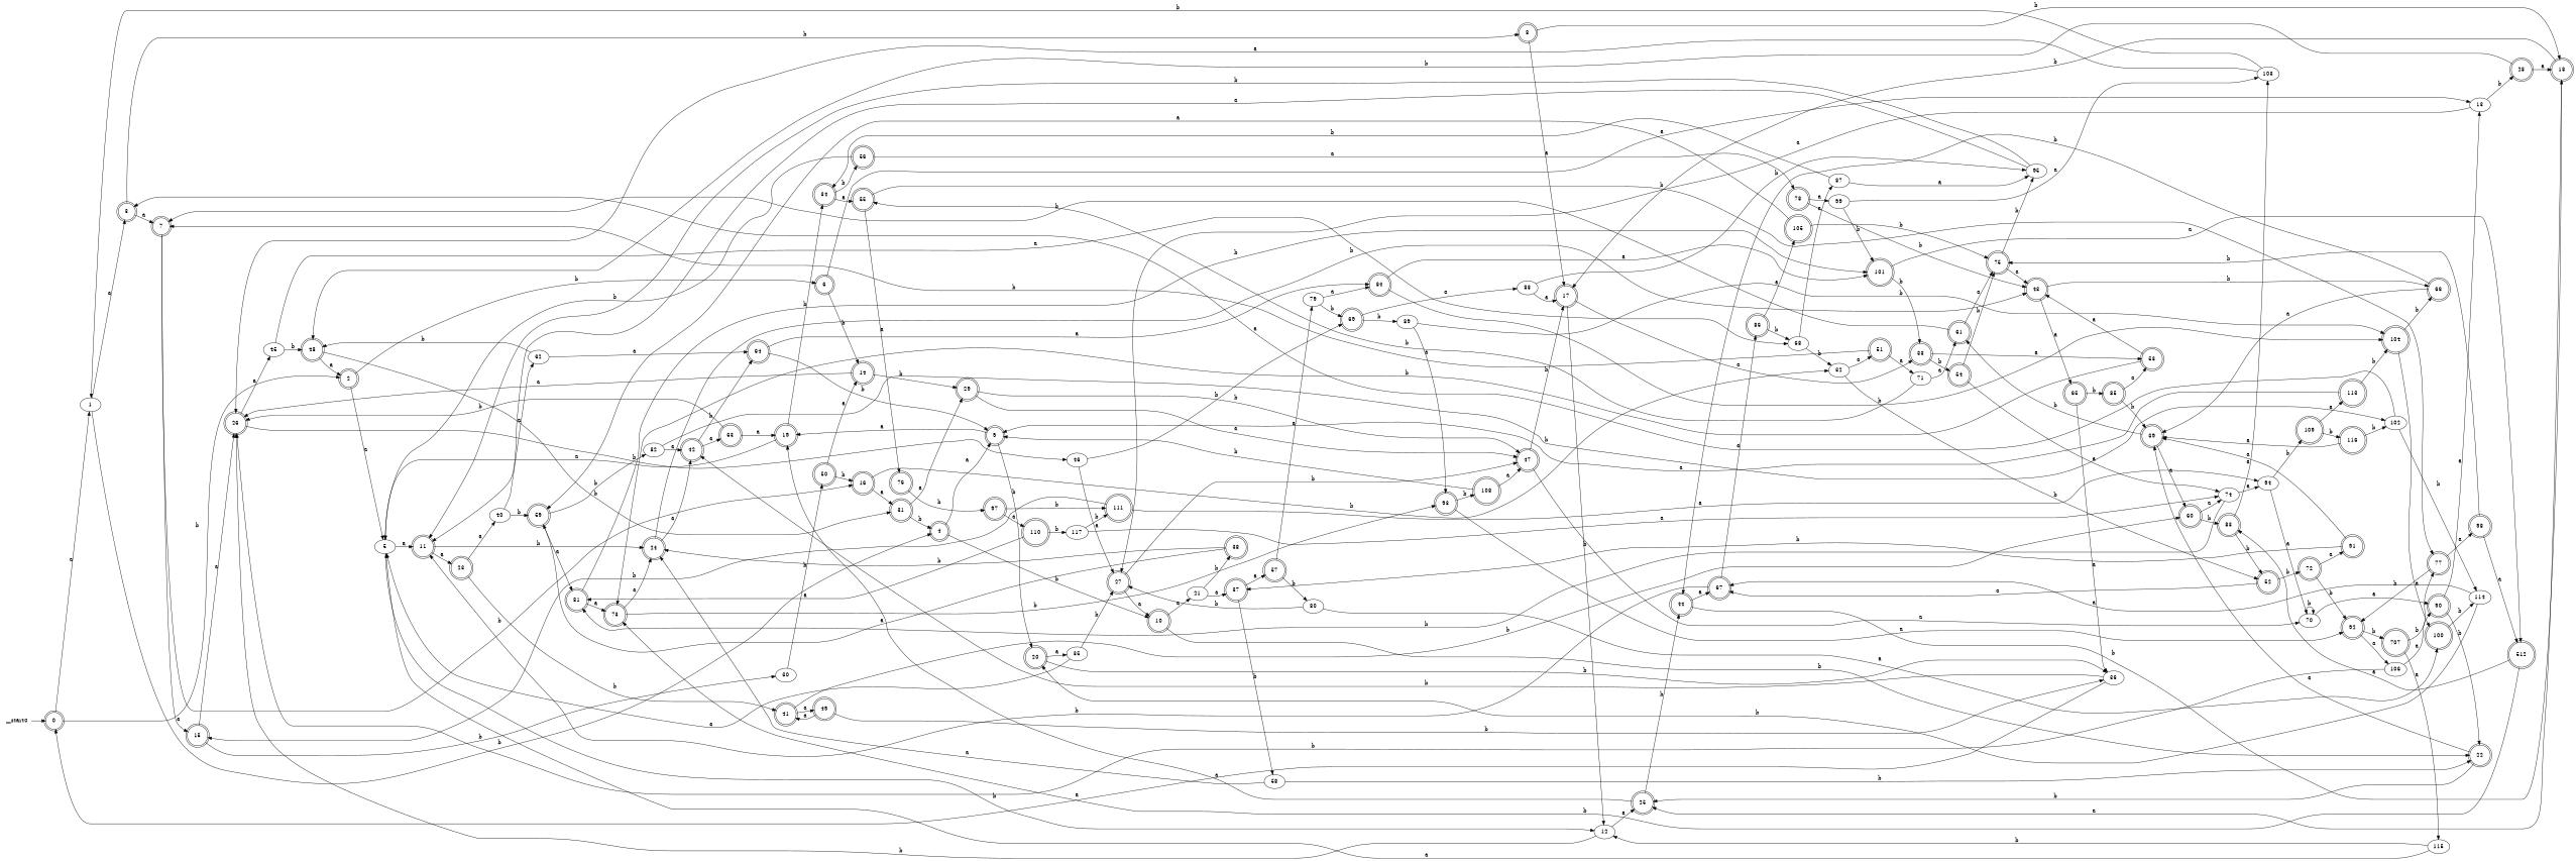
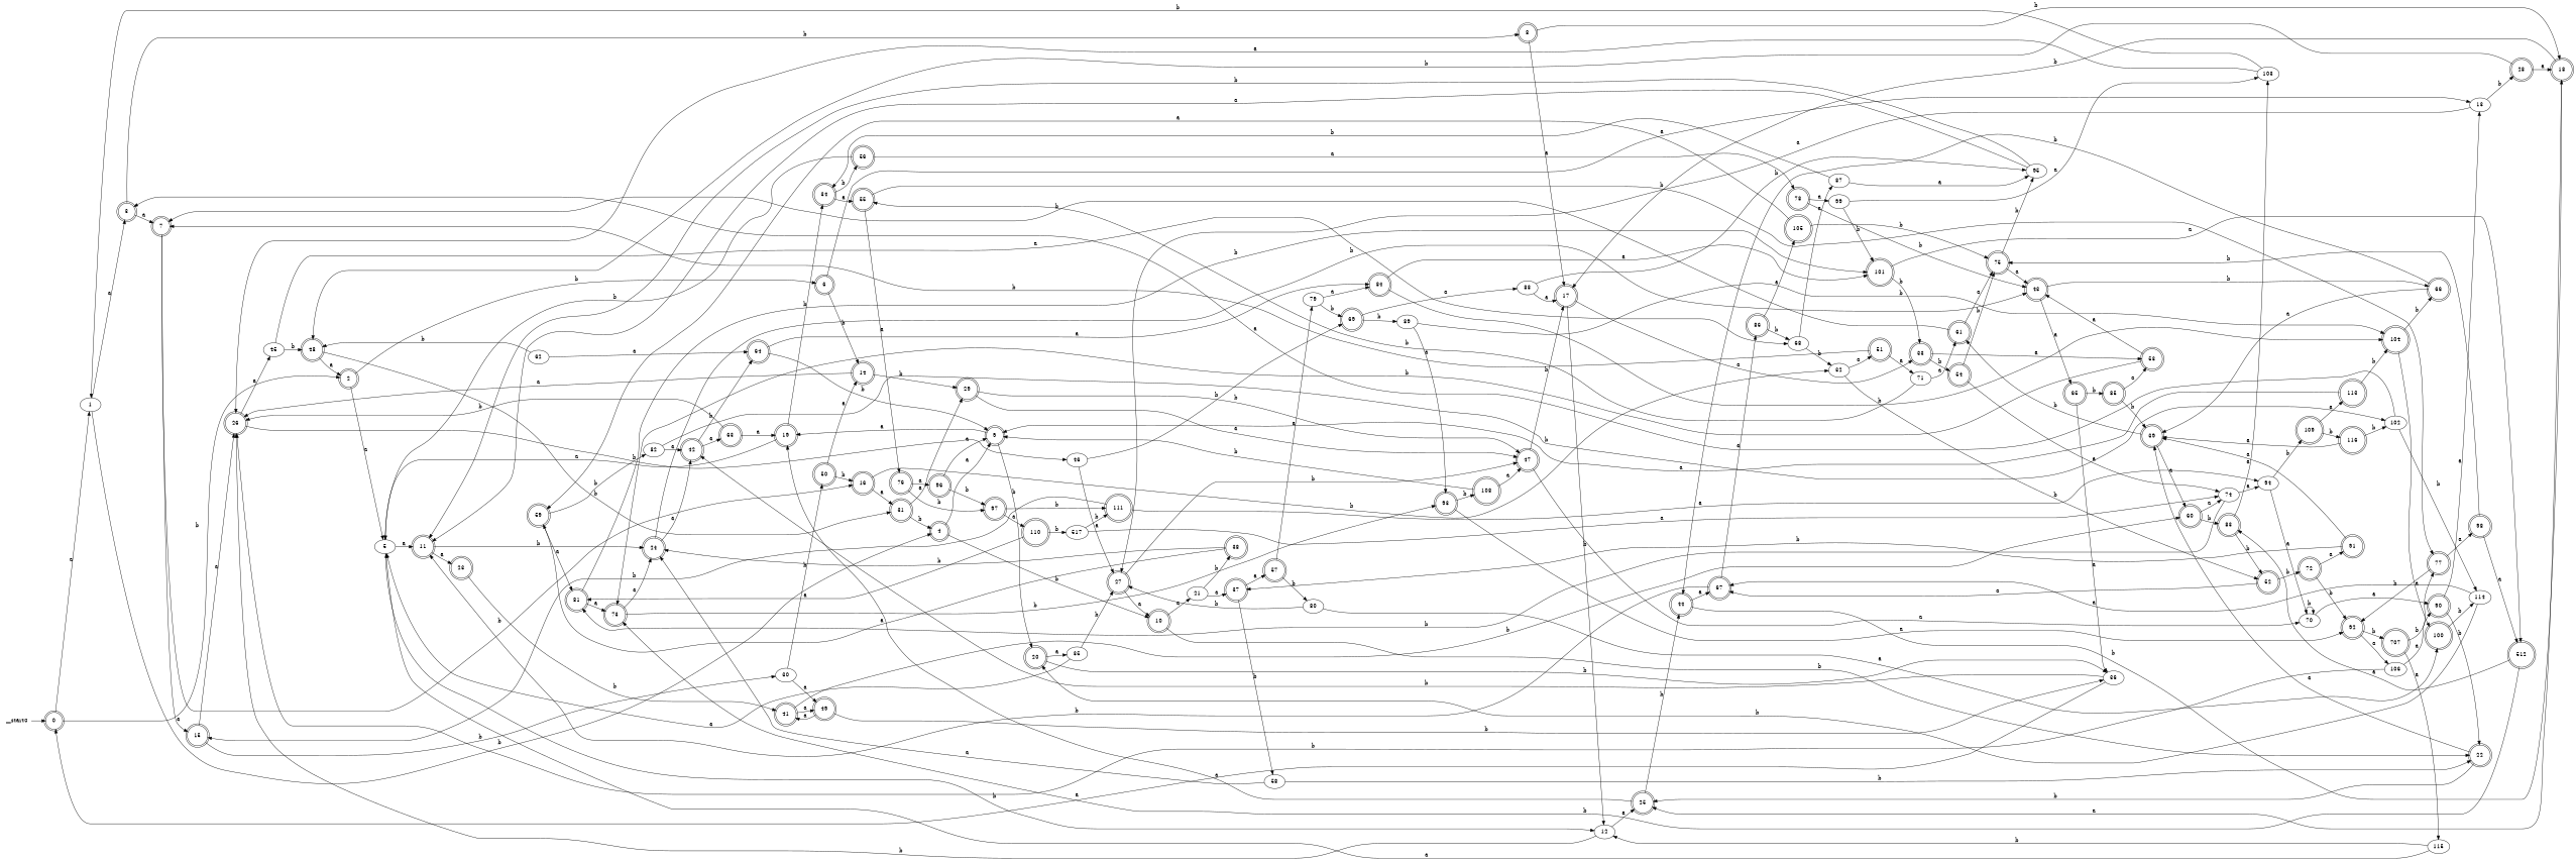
  digraph {
    rankdir=LR
    node [shape=doublecircle]
    __start0 [shape=none]
    0
    1 [shape=""]
    2
    3
    4
    5 [shape=""]
    6
    7
    8
    9
    10
    11
    12 [shape=""]
    13 [shape=""]
    14
    15
    16
    17
    18
    19
    20
    21 [shape=""]
    22
    23
    24
    25
    26
    27
    28
    29
    30 [shape=""]
    31
    32 [shape=""]
    33
    34
    35 [shape=""]
    36 [shape=""]
    37
    38
    39
-   40 [shape=""]
    41
    42
    43
    44
    45 [shape=""]
    46 [shape=""]
    47
    48
    49
    50
    51
    52
    53
    54
    55
    56
    57
    58 [shape=""]
    59
    60
    61
    62 [shape=""]
    63
    64
    65
    66
    67
    68 [shape=""]
    69
    70 [shape=""]
    71 [shape=""]
    72
    73
    74 [shape=""]
    75
    76
    77
    78
    79 [shape=""]
    80 [shape=""]
    81
    82 [shape=""]
    83
    84
    85
    86
    87 [shape=""]
    88 [shape=""]
    89 [shape=""]
    90
    91
    92
    93
    94 [shape=""]
    95 [shape=""]
+   96
    97
    98
    99 [shape=""]
    100
    101
    102 [shape=""]
    103 [shape=""]
    104
    105
    106 [shape=""]
    n109 [label=707]
    108
    109
    110
    111
    n114 [label=512]
    114 [shape=""]
    115 [shape=""]
    113
    116
-   117 [shape=""]
+   117 [label=517 shape=""]
    __start0 -> 0
    0 -> 1 [label=a]
    0 -> 2 [label=b]
    1 -> 3 [label=a]
    1 -> 4 [label=b]
    2 -> 5 [label=a]
    2 -> 6 [label=b]
    3 -> 7 [label=a]
    3 -> 8 [label=b]
    4 -> 9 [label=a]
    4 -> 10 [label=b]
    5 -> 11 [label=a]
    5 -> 12 [label=b]
    6 -> 13 [label=a]
    6 -> 14 [label=b]
    7 -> 15 [label=a]
    7 -> 16 [label=b]
    8 -> 17 [label=a]
    8 -> 18 [label=b]
    9 -> 19 [label=a]
    9 -> 20 [label=b]
    10 -> 21 [label=a]
    10 -> 22 [label=b]
    11 -> 23 [label=a]
    11 -> 24 [label=b]
    12 -> 25 [label=a]
    12 -> 26 [label=b]
    13 -> 27 [label=a]
    13 -> 28 [label=b]
    14 -> 26 [label=a]
    14 -> 29 [label=b]
    15 -> 26 [label=a]
    15 -> 30 [label=b]
    16 -> 31 [label=a]
    16 -> 32 [label=b]
    17 -> 12 [label=b]
    17 -> 33 [label=a]
    18 -> 17 [label=b]
    18 -> 25 [label=a]
    19 -> 5 [label=a]
    19 -> 34 [label=b]
    20 -> 35 [label=a]
    20 -> 36 [label=b]
    21 -> 37 [label=a]
    21 -> 38 [label=b]
    22 -> 25 [label=b]
    22 -> 39 [label=a]
-   23 -> 40 [label=a]
    23 -> 41 [label=b]
    24 -> 42 [label=a]
    24 -> 43 [label=b]
    25 -> 19 [label=a]
    25 -> 44 [label=b]
    26 -> 45 [label=a]
    26 -> 46 [label=b]
    27 -> 10 [label=a]
    27 -> 47 [label=b]
    28 -> 18 [label=a]
    28 -> 48 [label=b]
    29 -> 47 [label=a]
    29 -> 47 [label=b]
+   30 -> 49 [label=a]
    30 -> 50 [label=b]
    31 -> 4 [label=b]
    31 -> 29 [label=a]
    32 -> 51 [label=a]
    32 -> 52 [label=b]
    33 -> 53 [label=a]
    33 -> 54 [label=b]
    34 -> 55 [label=a]
    34 -> 56 [label=b]
    35 -> 5 [label=a]
    35 -> 27 [label=b]
    36 -> 0 [label=a]
    36 -> 42 [label=b]
    37 -> 57 [label=a]
    37 -> 58 [label=b]
    38 -> 24 [label=b]
    38 -> 59 [label=a]
    39 -> 60 [label=a]
    39 -> 61 [label=b]
-   40 -> 59 [label=b]
-   40 -> 62 [label=a]
    41 -> 49 [label=a]
    41 -> 60 [label=b]
    42 -> 63 [label=a]
    42 -> 64 [label=b]
    43 -> 65 [label=a]
    43 -> 66 [label=b]
    44 -> 18 [label=b]
    44 -> 67 [label=a]
    45 -> 48 [label=b]
    45 -> 68 [label=a]
    46 -> 27 [label=a]
    46 -> 69 [label=b]
    47 -> 17 [label=b]
    47 -> 70 [label=a]
    48 -> 2 [label=a]
    48 -> 31 [label=b]
    49 -> 36 [label=b]
    49 -> 41 [label=a]
    50 -> 14 [label=a]
    50 -> 16 [label=b]
    51 -> 7 [label=b]
    51 -> 71 [label=a]
    52 -> 67 [label=a]
    52 -> 72 [label=b]
    53 -> 43 [label=a]
    53 -> 73 [label=b]
    54 -> 74 [label=a]
    54 -> 75 [label=b]
    55 -> 76 [label=a]
    55 -> 77 [label=b]
    56 -> 5 [label=b]
    56 -> 78 [label=a]
    57 -> 79 [label=a]
    57 -> 80 [label=b]
    58 -> 22 [label=b]
    58 -> 24 [label=a]
    59 -> 81 [label=a]
    59 -> 82 [label=b]
    60 -> 74 [label=a]
    60 -> 83 [label=b]
    61 -> 7 [label=b]
    61 -> 75 [label=a]
    62 -> 48 [label=b]
    62 -> 64 [label=a]
    63 -> 19 [label=a]
    63 -> 26 [label=b]
    64 -> 9 [label=b]
    64 -> 84 [label=a]
    65 -> 36 [label=a]
    65 -> 85 [label=b]
    66 -> 39 [label=a]
    66 -> 44 [label=b]
    67 -> 11 [label=b]
    67 -> 86 [label=a]
    68 -> 32 [label=b]
    68 -> 87 [label=a]
    69 -> 88 [label=a]
    69 -> 89 [label=b]
    70 -> 70 [label=b]
    70 -> 90 [label=a]
    71 -> 55 [label=b]
    71 -> 61 [label=a]
    72 -> 91 [label=a]
    72 -> 92 [label=b]
    73 -> 24 [label=a]
    73 -> 93 [label=b]
    74 -> 81 [label=b]
    74 -> 94 [label=a]
    75 -> 43 [label=a]
    75 -> 95 [label=b]
+   76 -> 96 [label=a]
    76 -> 97 [label=b]
    77 -> 92 [label=b]
    77 -> 98 [label=a]
    78 -> 43 [label=b]
    78 -> 99 [label=a]
    79 -> 69 [label=b]
    79 -> 84 [label=a]
    80 -> 27 [label=b]
    80 -> 100 [label=a]
    81 -> 73 [label=a]
    81 -> 101 [label=b]
    82 -> 42 [label=a]
    82 -> 102 [label=b]
    83 -> 52 [label=b]
    83 -> 103 [label=a]
    84 -> 101 [label=a]
    84 -> 104 [label=b]
    85 -> 39 [label=b]
    85 -> 53 [label=a]
    86 -> 68 [label=b]
    86 -> 105 [label=a]
    87 -> 34 [label=b]
    87 -> 95 [label=a]
    88 -> 17 [label=a]
    88 -> 95 [label=b]
    89 -> 93 [label=a]
    89 -> 104 [label=b]
    90 -> 13 [label=a]
    90 -> 22 [label=b]
    91 -> 37 [label=b]
    91 -> 39 [label=a]
    92 -> 106 [label=a]
    92 -> n109 [label=b]
    93 -> 92 [label=a]
    93 -> 108 [label=b]
    94 -> 70 [label=a]
    94 -> 109 [label=b]
    95 -> 11 [label=a]
    95 -> 11 [label=b]
+   96 -> 9 [label=a]
+   96 -> 97 [label=b]
    97 -> 110 [label=a]
    97 -> 111 [label=b]
    98 -> 75 [label=b]
    98 -> n114 [label=a]
    99 -> 101 [label=b]
    99 -> 103 [label=a]
    100 -> 114 [label=b]
    101 -> 33 [label=b]
    101 -> n114 [label=a]
    102 -> 3 [label=a]
    102 -> 114 [label=b]
    103 -> 1 [label=b]
    103 -> 26 [label=a]
    104 -> 66 [label=b]
    104 -> 100 [label=a]
    105 -> 59 [label=a]
    105 -> 75 [label=b]
    106 -> 26 [label=b]
    106 -> 90 [label=a]
    n109 -> 77 [label=b]
    n109 -> 115 [label=a]
    108 -> 9 [label=b]
    108 -> 47 [label=a]
    109 -> 113 [label=a]
    109 -> 116 [label=b]
    110 -> 81 [label=a]
    110 -> 117 [label=b]
    111 -> 15 [label=b]
    111 -> 94 [label=a]
    n114 -> 73 [label=b]
    n114 -> 83 [label=a]
    114 -> 20 [label=b]
    114 -> 67 [label=a]
    115 -> 5 [label=a]
    115 -> 12 [label=b]
    113 -> 9 [label=a]
    113 -> 104 [label=b]
    116 -> 39 [label=a]
    116 -> 102 [label=b]
    117 -> 74 [label=a]
    117 -> 111 [label=b]
  }
